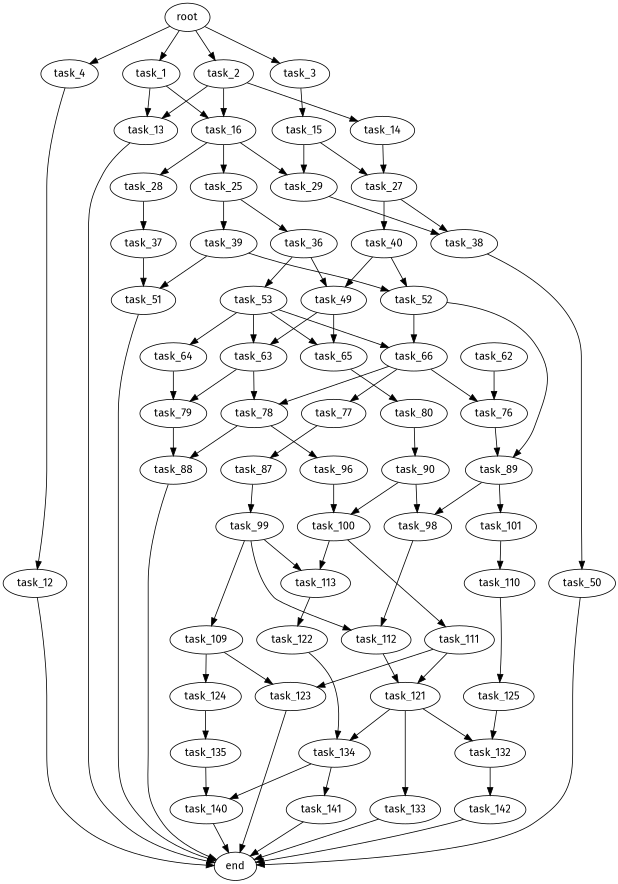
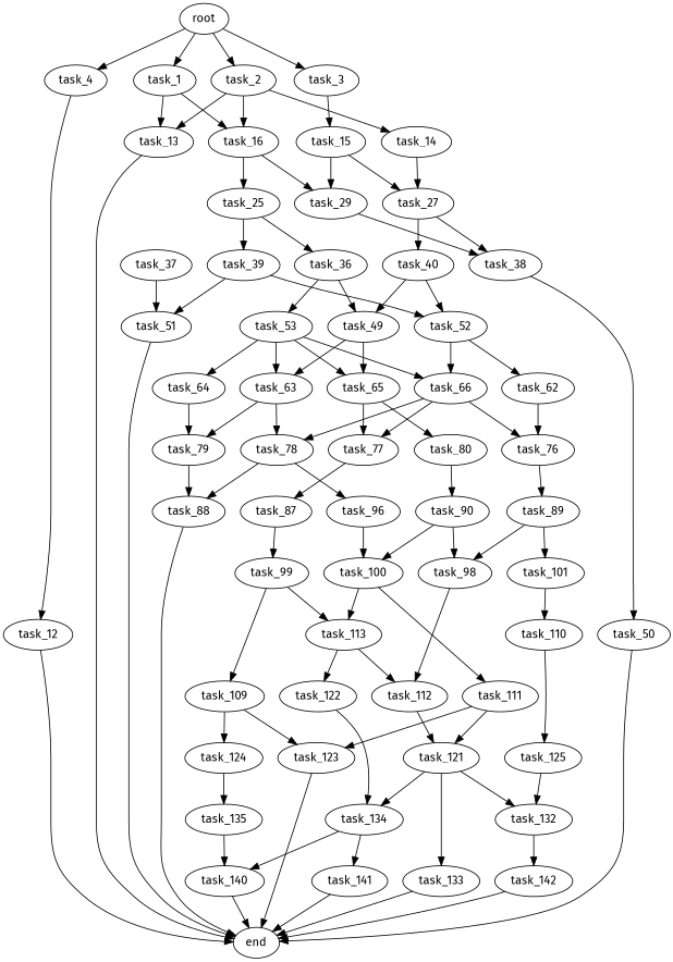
  digraph {
    fontname="Fira Sans"
    node [fontname="Fira Sans"]
    edge [fontname="Fira Sans"]
    root
    task_1
    task_2
    task_3
    task_4
    task_13
    task_16
    task_14
    task_15
    task_12
    end
    task_29
    task_25
-   task_28
    task_27
    task_38
    task_36
    task_39
    task_37
    task_40
    task_50
    task_49
    task_52
    task_53
    task_51
    task_63
    task_65
    task_66
    task_64
    task_62
    task_78
    task_79
    task_77
    task_80
    task_76
    task_88
    n37 [label=task_96]
    task_87
    task_90
    task_89
    task_98
    task_101
    task_100
    task_99
    task_112
    task_110
    task_109
    task_113
    task_111
    task_121
    task_123
    task_124
    task_122
    task_125
    task_132
    task_133
    task_134
    task_135
    task_140
    task_142
    task_141
    root -> task_1
    root -> task_2
    root -> task_3
    root -> task_4
    task_1 -> task_13
    task_1 -> task_16
    task_2 -> task_13
    task_2 -> task_16
    task_2 -> task_14
    task_3 -> task_15
    task_4 -> task_12
    task_13 -> end
    task_16 -> task_29
    task_16 -> task_25
-   task_16 -> task_28
    task_14 -> task_27
    task_15 -> task_29
    task_15 -> task_27
    task_12 -> end
    task_29 -> task_38
    task_25 -> task_36
    task_25 -> task_39
-   task_28 -> task_37
    task_27 -> task_38
    task_27 -> task_40
    task_38 -> task_50
    task_36 -> task_49
    task_36 -> task_53
    task_39 -> task_52
    task_39 -> task_51
    task_37 -> task_51
    task_40 -> task_49
    task_40 -> task_52
    task_50 -> end
    task_49 -> task_63
    task_49 -> task_65
    task_52 -> task_66
-   task_52 -> task_89
+   task_52 -> task_62
    task_53 -> task_63
    task_53 -> task_65
    task_53 -> task_66
    task_53 -> task_64
    task_51 -> end
    task_63 -> task_78
    task_63 -> task_79
+   task_65 -> task_77
    task_65 -> task_80
    task_66 -> task_78
    task_66 -> task_77
    task_66 -> task_76
    task_64 -> task_79
    task_62 -> task_76
    task_78 -> task_88
    task_78 -> n37
    task_79 -> task_88
    task_77 -> task_87
    task_80 -> task_90
    task_76 -> task_89
    task_88 -> end
    n37 -> task_100
    task_87 -> task_99
    task_90 -> task_98
    task_90 -> task_100
    task_89 -> task_98
    task_89 -> task_101
    task_98 -> task_112
    task_101 -> task_110
    task_100 -> task_113
    task_100 -> task_111
-   task_99 -> task_112
+   task_113 -> task_112
    task_99 -> task_109
    task_99 -> task_113
    task_112 -> task_121
    task_110 -> task_125
    task_109 -> task_123
    task_109 -> task_124
    task_113 -> task_122
    task_111 -> task_121
    task_111 -> task_123
    task_121 -> task_132
    task_121 -> task_133
    task_121 -> task_134
    task_123 -> end
    task_124 -> task_135
    task_122 -> task_134
    task_125 -> task_132
    task_132 -> task_142
    task_133 -> end
    task_134 -> task_140
    task_134 -> task_141
    task_135 -> task_140
    task_140 -> end
    task_142 -> end
    task_141 -> end
  }
